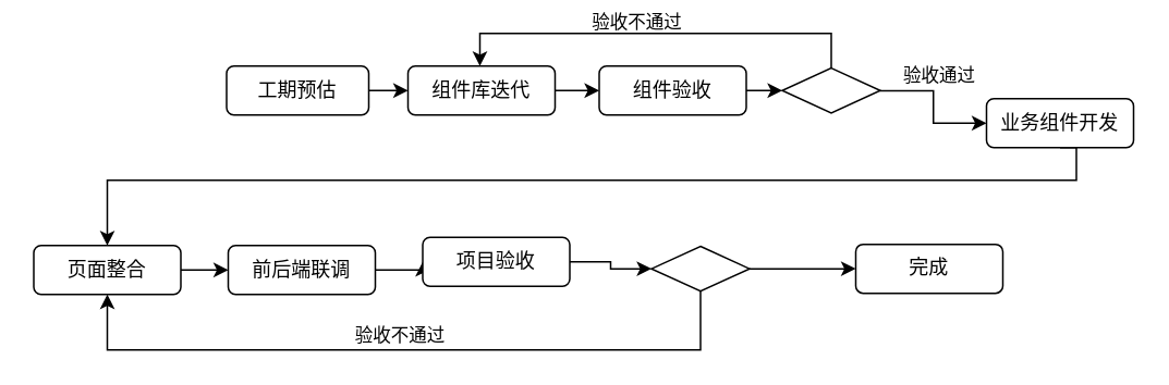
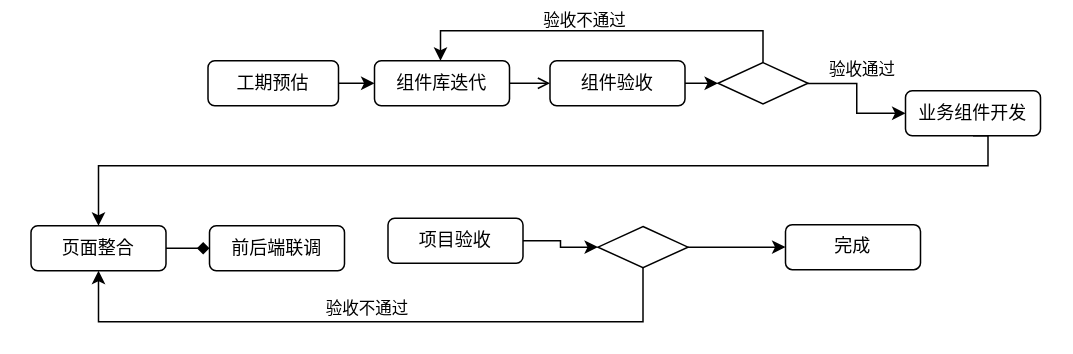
  <mxCell id="0" />
  <mxCell id="1" parent="0" />
- <mxCell id="2" style="edgeStyle=orthogonalEdgeStyle;rounded=0;orthogonalLoop=1;jettySize=auto;html=1;entryX=0;entryY=0.5;entryDx=0;entryDy=0;" edge="1" parent="1" source="3" target="17"><mxGeometry relative="1" as="geometry"><mxPoint x="394" y="54.25" as="targetPoint" /></mxGeometry></mxCell>
+ <mxCell id="2" style="edgeStyle=orthogonalEdgeStyle;rounded=0;orthogonalLoop=1;jettySize=auto;html=1;entryX=0;entryY=0.5;entryDx=0;entryDy=0;endArrow=open;" edge="1" parent="1" source="3" target="17"><mxGeometry relative="1" as="geometry"><mxPoint x="394" y="54.25" as="targetPoint" /></mxGeometry></mxCell>
  <mxCell id="3" value="&lt;span style=&quot;font-family: -webkit-standard; text-align: start; caret-color: rgb(0, 0, 0);&quot;&gt;&lt;font style=&quot;font-size: 12px;&quot;&gt;组件库迭代&lt;/font&gt;&lt;/span&gt;" style="rounded=1;whiteSpace=wrap;html=1;fontSize=12;glass=0;strokeWidth=1;shadow=0;" vertex="1" parent="1"><mxGeometry x="249" y="40" width="90" height="30" as="geometry" /></mxCell>
  <mxCell id="4" style="edgeStyle=orthogonalEdgeStyle;rounded=0;orthogonalLoop=1;jettySize=auto;html=1;entryX=0;entryY=0.5;entryDx=0;entryDy=0;" edge="1" parent="1" source="5" target="3"><mxGeometry relative="1" as="geometry" /></mxCell>
  <mxCell id="5" value="&lt;span style=&quot;font-family: -webkit-standard; text-align: start; caret-color: rgb(0, 0, 0);&quot;&gt;&lt;font style=&quot;font-size: 12px;&quot;&gt;工期预估&lt;/font&gt;&lt;/span&gt;" style="rounded=1;whiteSpace=wrap;html=1;fontSize=12;glass=0;strokeWidth=1;shadow=0;" vertex="1" parent="1"><mxGeometry x="138" y="40" width="87" height="30" as="geometry" /></mxCell>
  <mxCell id="6" style="edgeStyle=orthogonalEdgeStyle;rounded=0;orthogonalLoop=1;jettySize=auto;html=1;entryX=0;entryY=0.5;entryDx=0;entryDy=0;exitX=1;exitY=0.5;exitDx=0;exitDy=0;" edge="1" parent="1" source="17" target="22"><mxGeometry relative="1" as="geometry"><mxPoint x="497.981" y="54.241" as="sourcePoint" /></mxGeometry></mxCell>
  <mxCell id="7" style="edgeStyle=orthogonalEdgeStyle;rounded=0;orthogonalLoop=1;jettySize=auto;html=1;entryX=0.5;entryY=0;entryDx=0;entryDy=0;exitX=0.5;exitY=1;exitDx=0;exitDy=0;" edge="1" parent="1" source="8" target="10"><mxGeometry relative="1" as="geometry"><mxPoint x="638" y="70" as="sourcePoint" /><mxPoint x="45" y="150" as="targetPoint" /><Array as="points"><mxPoint x="658" y="110" /><mxPoint x="65" y="110" /></Array></mxGeometry></mxCell>
  <mxCell id="8" value="&lt;span style=&quot;font-family: -webkit-standard; text-align: start; caret-color: rgb(0, 0, 0);&quot;&gt;&lt;font style=&quot;font-size: 12px;&quot;&gt;业务组件开发&lt;/font&gt;&lt;/span&gt;" style="rounded=1;whiteSpace=wrap;html=1;fontSize=12;glass=0;strokeWidth=1;shadow=0;" vertex="1" parent="1"><mxGeometry x="603" y="60" width="90" height="30" as="geometry" /></mxCell>
- <mxCell id="9" style="edgeStyle=orthogonalEdgeStyle;rounded=0;orthogonalLoop=1;jettySize=auto;html=1;entryX=0;entryY=0.5;entryDx=0;entryDy=0;" edge="1" parent="1" source="10" target="12"><mxGeometry relative="1" as="geometry" /></mxCell>
+ <mxCell id="9" style="edgeStyle=orthogonalEdgeStyle;rounded=0;orthogonalLoop=1;jettySize=auto;html=1;entryX=0;entryY=0.5;entryDx=0;entryDy=0;endArrow=diamond;" edge="1" parent="1" source="10" target="12"><mxGeometry relative="1" as="geometry" /></mxCell>
  <mxCell id="10" value="&lt;span style=&quot;font-family: -webkit-standard; text-align: start; caret-color: rgb(0, 0, 0);&quot;&gt;&lt;font style=&quot;font-size: 12px;&quot;&gt;页面整合&lt;/font&gt;&lt;/span&gt;" style="rounded=1;whiteSpace=wrap;html=1;fontSize=12;glass=0;strokeWidth=1;shadow=0;" vertex="1" parent="1"><mxGeometry x="20" y="150" width="90" height="30" as="geometry" /></mxCell>
- <mxCell id="11" style="edgeStyle=orthogonalEdgeStyle;rounded=0;orthogonalLoop=1;jettySize=auto;html=1;exitX=1;exitY=0.5;exitDx=0;exitDy=0;entryX=0;entryY=0.5;entryDx=0;entryDy=0;" edge="1" parent="1" source="12" target="25"><mxGeometry relative="1" as="geometry" /></mxCell>
  <mxCell id="12" value="&lt;span style=&quot;font-family: -webkit-standard; text-align: start; caret-color: rgb(0, 0, 0);&quot;&gt;&lt;font style=&quot;font-size: 12px;&quot;&gt;前后端联调&lt;/font&gt;&lt;/span&gt;" style="rounded=1;whiteSpace=wrap;html=1;fontSize=12;glass=0;strokeWidth=1;shadow=0;" vertex="1" parent="1"><mxGeometry x="139" y="150" width="90" height="30" as="geometry" /></mxCell>
  <mxCell id="13" style="edgeStyle=orthogonalEdgeStyle;rounded=0;orthogonalLoop=1;jettySize=auto;html=1;exitX=0.5;exitY=1;exitDx=0;exitDy=0;entryX=0.5;entryY=1;entryDx=0;entryDy=0;" edge="1" parent="1" source="16"><mxGeometry relative="1" as="geometry"><mxPoint x="65" y="180" as="targetPoint" /><mxPoint x="305.77" y="190" as="sourcePoint" /><Array as="points"><mxPoint x="428" y="214" /><mxPoint x="65" y="214" /></Array></mxGeometry></mxCell>
  <mxCell id="14" value="验收不通过" style="edgeLabel;html=1;align=center;verticalAlign=middle;resizable=0;points=[];" vertex="1" connectable="0" parent="13"><mxGeometry x="-0.019" y="4" relative="1" as="geometry"><mxPoint x="-9" y="-14" as="offset" /></mxGeometry></mxCell>
  <mxCell id="15" style="edgeStyle=orthogonalEdgeStyle;rounded=0;orthogonalLoop=1;jettySize=auto;html=1;entryX=0;entryY=0.5;entryDx=0;entryDy=0;" edge="1" parent="1" source="16" target="23"><mxGeometry relative="1" as="geometry" /></mxCell>
  <mxCell id="16" value="" style="rhombus;whiteSpace=wrap;html=1;shadow=0;fontFamily=Helvetica;fontSize=12;align=center;strokeWidth=1;spacing=6;spacingTop=-4;" vertex="1" parent="1"><mxGeometry x="398" y="150.5" width="60" height="27.5" as="geometry" /></mxCell>
  <mxCell id="17" value="&lt;span style=&quot;caret-color: rgb(0, 0, 0); font-family: -webkit-standard; text-align: start; text-size-adjust: auto;&quot;&gt;&lt;font style=&quot;font-size: 12px;&quot;&gt;组件验收&lt;/font&gt;&lt;/span&gt;" style="rounded=1;whiteSpace=wrap;html=1;fontSize=12;glass=0;strokeWidth=1;shadow=0;" vertex="1" parent="1"><mxGeometry x="366" y="40" width="90" height="30" as="geometry" /></mxCell>
  <mxCell id="18" style="edgeStyle=orthogonalEdgeStyle;rounded=0;orthogonalLoop=1;jettySize=auto;html=1;" edge="1" parent="1" source="22"><mxGeometry relative="1" as="geometry"><mxPoint x="293" y="40" as="targetPoint" /><Array as="points"><mxPoint x="508" y="20" /><mxPoint x="293" y="20" /><mxPoint x="293" y="40" /></Array></mxGeometry></mxCell>
  <mxCell id="19" value="验收不通过" style="edgeLabel;html=1;align=center;verticalAlign=middle;resizable=0;points=[];" vertex="1" connectable="0" parent="18"><mxGeometry x="0.102" relative="1" as="geometry"><mxPoint y="-8" as="offset" /></mxGeometry></mxCell>
  <mxCell id="20" style="edgeStyle=orthogonalEdgeStyle;rounded=0;orthogonalLoop=1;jettySize=auto;html=1;entryX=0;entryY=0.5;entryDx=0;entryDy=0;" edge="1" parent="1" source="22" target="8"><mxGeometry relative="1" as="geometry" /></mxCell>
  <mxCell id="21" value="验收通过" style="edgeLabel;html=1;align=center;verticalAlign=middle;resizable=0;points=[];" vertex="1" connectable="0" parent="20"><mxGeometry x="-0.296" y="-2" relative="1" as="geometry"><mxPoint x="6" y="-12" as="offset" /></mxGeometry></mxCell>
  <mxCell id="22" value="" style="rhombus;whiteSpace=wrap;html=1;shadow=0;fontFamily=Helvetica;fontSize=12;align=center;strokeWidth=1;spacing=6;spacingTop=-4;" vertex="1" parent="1"><mxGeometry x="478" y="41.25" width="60" height="27.5" as="geometry" /></mxCell>
  <mxCell id="23" value="&lt;span style=&quot;font-family: -webkit-standard; text-align: start; caret-color: rgb(0, 0, 0);&quot;&gt;&lt;font style=&quot;font-size: 12px;&quot;&gt;完成&lt;/font&gt;&lt;/span&gt;" style="rounded=1;whiteSpace=wrap;html=1;fontSize=12;glass=0;strokeWidth=1;shadow=0;" vertex="1" parent="1"><mxGeometry x="523" y="149.25" width="90" height="30" as="geometry" /></mxCell>
  <mxCell id="24" style="edgeStyle=orthogonalEdgeStyle;rounded=0;orthogonalLoop=1;jettySize=auto;html=1;entryX=0;entryY=0.5;entryDx=0;entryDy=0;" edge="1" parent="1" source="25" target="16"><mxGeometry relative="1" as="geometry" /></mxCell>
  <mxCell id="25" value="&lt;div style=&quot;text-align: start;&quot;&gt;&lt;span style=&quot;background-color: initial;&quot;&gt;&lt;font face=&quot;-webkit-standard&quot;&gt;项目&lt;/font&gt;&lt;/span&gt;&lt;span style=&quot;font-family: -webkit-standard; background-color: initial;&quot;&gt;验收&lt;/span&gt;&lt;/div&gt;" style="rounded=1;whiteSpace=wrap;html=1;fontSize=12;glass=0;strokeWidth=1;shadow=0;" vertex="1" parent="1"><mxGeometry x="258" y="145" width="90" height="30" as="geometry" /></mxCell>
